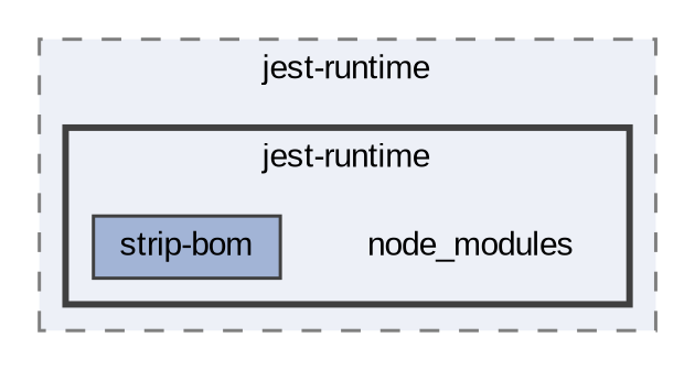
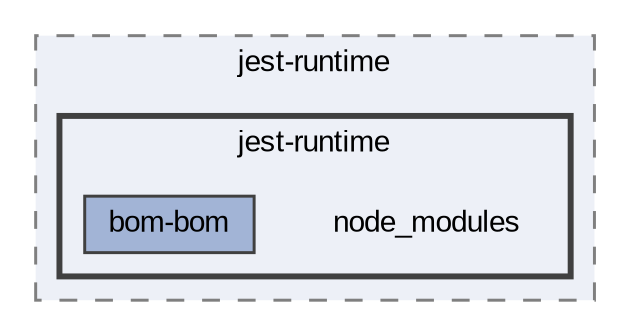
  digraph {
    compound=true
    fontname="Liberation Sans"
    node [fontname="Liberation Sans" fontsize=10]
    n1 [height=0.2 label=node_modules shape=plaintext width=0.4]
-   n2 [color=grey25 fillcolor="#a2b4d6" height=0.2 label="strip-bom" shape=box style=filled width=0.4]
+   n2 [color=grey25 fillcolor="#a2b4d6" height=0.2 label="bom-bom" shape=box style=filled width=0.4]
    subgraph cluster_1 {
      bgcolor="#edf0f7"
      fontsize=10
      label="jest-runtime"
      pencolor=grey50
      style="filled,dashed"
      subgraph cluster_2 {
        bgcolor="#edf0f7"
        fontsize=10
        pencolor=grey25
        style="filled,bold"
        n1
        n2
      }
    }
  }
